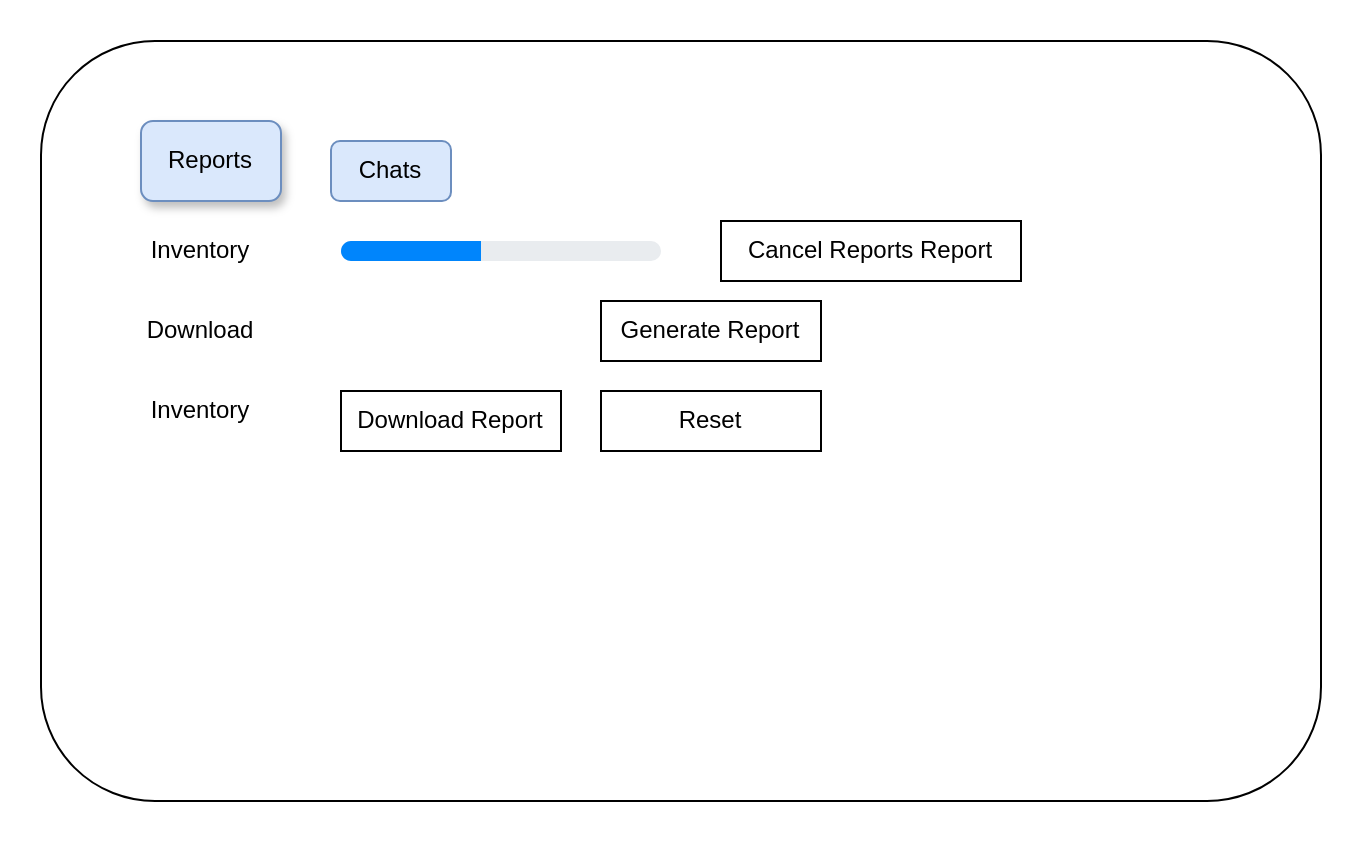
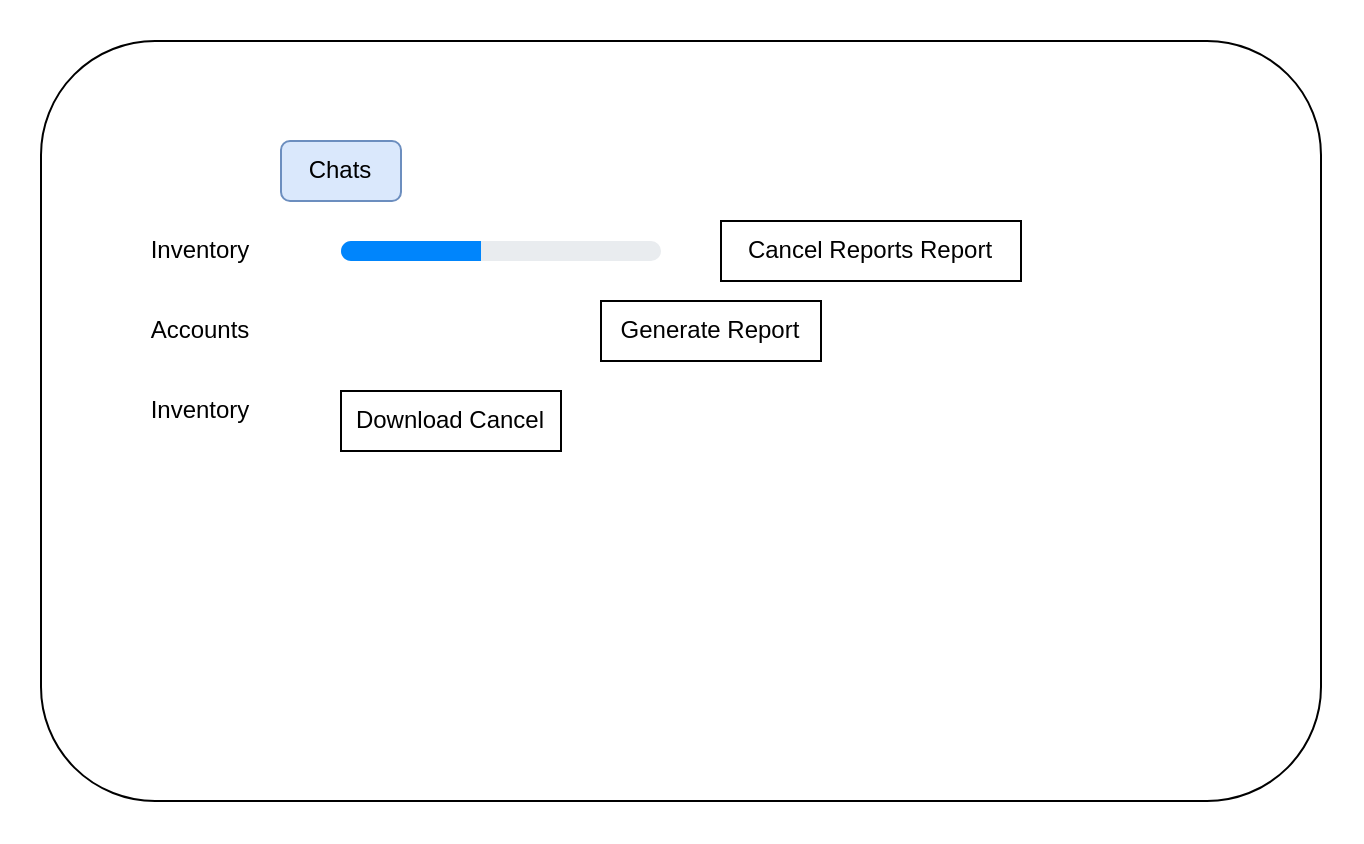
  <mxCell id="0" />
  <mxCell id="1" parent="0" />
  <mxCell id="2" value="" style="rounded=1;whiteSpace=wrap;html=1;" vertex="1" parent="1"><mxGeometry x="20" y="20" width="640" height="380" as="geometry" /></mxCell>
- <mxCell id="3" value="Reports" style="text;html=1;strokeColor=#6c8ebf;fillColor=#dae8fc;align=center;verticalAlign=middle;whiteSpace=wrap;rounded=1;shadow=1;" vertex="1" parent="1"><mxGeometry x="70" y="60" width="70" height="40" as="geometry" /></mxCell>
  <mxCell id="4" value="Inventory" style="text;html=1;strokeColor=none;fillColor=none;align=center;verticalAlign=middle;whiteSpace=wrap;rounded=0;" vertex="1" parent="1"><mxGeometry x="70" y="110" width="60" height="30" as="geometry" /></mxCell>
  <mxCell id="5" value="" style="html=1;shadow=0;dashed=0;shape=mxgraph.bootstrap.rrect;rSize=5;fillColor=#E9ECEF;strokeColor=none;rounded=0;" vertex="1" parent="1"><mxGeometry x="170" y="120" width="160" height="10" as="geometry" /></mxCell>
  <mxCell id="6" value="" style="html=1;shadow=0;dashed=0;shape=mxgraph.bootstrap.leftButton;rSize=5;fillColor=#0085FC;strokeColor=none;resizeHeight=1;rounded=0;" vertex="1" parent="5"><mxGeometry width="70" height="10" relative="1" as="geometry" /></mxCell>
- <mxCell id="7" value="Download" style="text;html=1;strokeColor=none;fillColor=none;align=center;verticalAlign=middle;whiteSpace=wrap;rounded=0;" vertex="1" parent="1"><mxGeometry x="70" y="150" width="60" height="30" as="geometry" /></mxCell>
+ <mxCell id="7" value="Accounts" style="text;html=1;strokeColor=none;fillColor=none;align=center;verticalAlign=middle;whiteSpace=wrap;rounded=0;" vertex="1" parent="1"><mxGeometry x="70" y="150" width="60" height="30" as="geometry" /></mxCell>
  <mxCell id="8" value="Generate Report" style="text;html=1;strokeColor=default;fillColor=none;align=center;verticalAlign=middle;whiteSpace=wrap;rounded=0;" vertex="1" parent="1"><mxGeometry x="300" y="150" width="110" height="30" as="geometry" /></mxCell>
  <mxCell id="9" value="Cancel Reports Report" style="text;html=1;strokeColor=default;fillColor=none;align=center;verticalAlign=middle;whiteSpace=wrap;rounded=0;" vertex="1" parent="1"><mxGeometry x="360" y="110" width="150" height="30" as="geometry" /></mxCell>
  <mxCell id="10" value="Inventory" style="text;html=1;strokeColor=none;fillColor=none;align=center;verticalAlign=middle;whiteSpace=wrap;rounded=0;" vertex="1" parent="1"><mxGeometry x="70" y="190" width="60" height="30" as="geometry" /></mxCell>
- <mxCell id="11" value="Download Report" style="text;html=1;strokeColor=default;fillColor=none;align=center;verticalAlign=middle;whiteSpace=wrap;rounded=0;" vertex="1" parent="1"><mxGeometry x="170" y="195" width="110" height="30" as="geometry" /></mxCell>
- <mxCell id="12" value="Chats" style="text;html=1;strokeColor=#6c8ebf;fillColor=#dae8fc;align=center;verticalAlign=middle;whiteSpace=wrap;rounded=1;" vertex="1" parent="1"><mxGeometry x="165" y="70" width="60" height="30" as="geometry" /></mxCell>
- <mxCell id="13" value="Reset" style="text;html=1;strokeColor=default;fillColor=none;align=center;verticalAlign=middle;whiteSpace=wrap;rounded=0;" vertex="1" parent="1"><mxGeometry x="300" y="195" width="110" height="30" as="geometry" /></mxCell>
+ <mxCell id="11" value="Download Cancel" style="text;html=1;strokeColor=default;fillColor=none;align=center;verticalAlign=middle;whiteSpace=wrap;rounded=0;" vertex="1" parent="1"><mxGeometry x="170" y="195" width="110" height="30" as="geometry" /></mxCell>
+ <mxCell id="12" value="Chats" style="text;html=1;strokeColor=#6c8ebf;fillColor=#dae8fc;align=center;verticalAlign=middle;whiteSpace=wrap;rounded=1;" vertex="1" parent="1"><mxGeometry x="140" y="70" width="60" height="30" as="geometry" /></mxCell>
